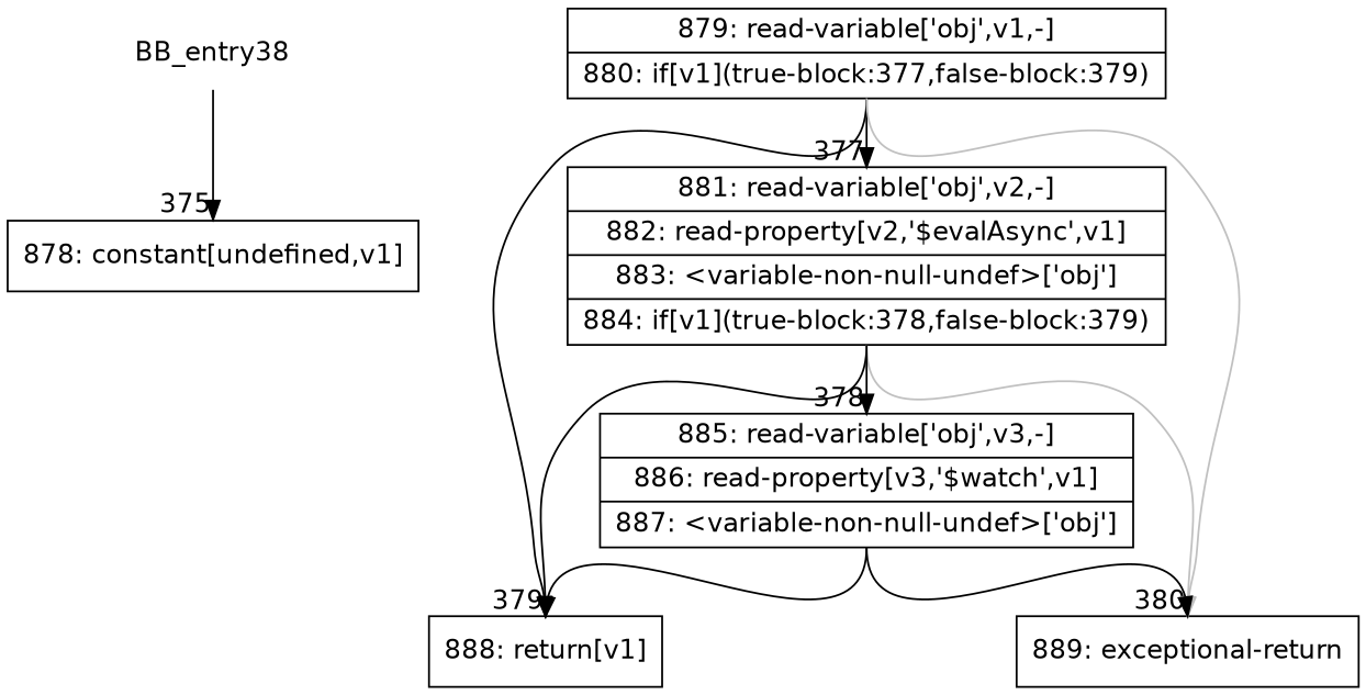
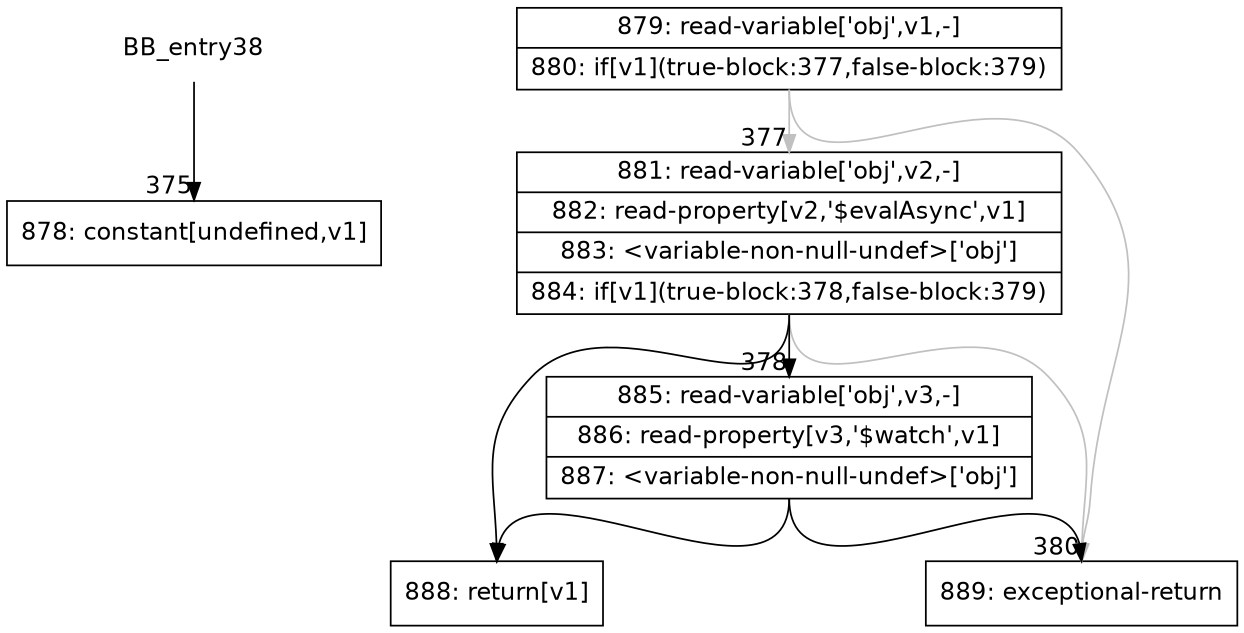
  digraph {
    fontname="DejaVu Sans"
    rankdir=TD
    node [fontname="DejaVu Sans" shape=record]
    edge [fontname="DejaVu Sans" headport=n tailport=s]
    BB_entry38 [shape=none]
    n2 [label="{878: constant[undefined,v1]}"]
    n3 [label="{879: read-variable['obj',v1,-]|880: if[v1](true-block:377,false-block:379)}"]
    n4 [label="{888: return[v1]}"]
    n5 [label="{881: read-variable['obj',v2,-]|882: read-property[v2,'$evalAsync',v1]|883: \<variable-non-null-undef\>['obj']|884: if[v1](true-block:378,false-block:379)}"]
    n6 [label="{889: exceptional-return}"]
    n7 [label="{885: read-variable['obj',v3,-]|886: read-property[v3,'$watch',v1]|887: \<variable-non-null-undef\>['obj']}"]
    BB_entry38 -> n2 [headlabel="    375"]
-   n3 -> n4 [headlabel="      379"]
-   n3 -> n5 [headlabel="      377"]
+   n3 -> n5 [headlabel="      377" color=gray]
    n3 -> n6 [color=gray headlabel="      380"]
    n5 -> n4
    n5 -> n6 [color=gray]
    n5 -> n7 [headlabel="      378"]
    n7 -> n4
    n7 -> n6 [color=black]
  }
